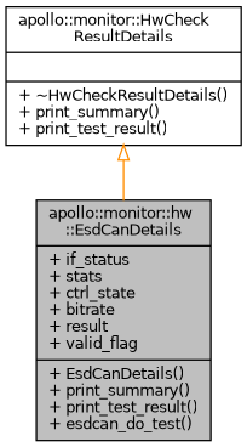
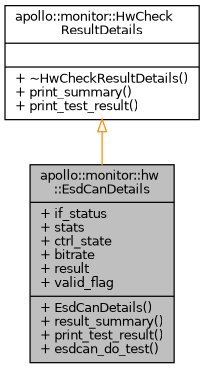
  digraph {
    node [color=black fontname=Helvetica fontsize=10 shape=record style=filled]
-   n1 [fillcolor=grey75 fontcolor=black height=0.2 label="{apollo::monitor::hw\l::EsdCanDetails\n|+ if_status\l+ stats\l+ ctrl_state\l+ bitrate\l+ result\l+ valid_flag\l|+ EsdCanDetails()\l+ print_summary()\l+ print_test_result()\l+ esdcan_do_test()\l}" width=0.4]
+   n1 [fillcolor=grey75 fontcolor=black height=0.2 label="{apollo::monitor::hw\l::EsdCanDetails\n|+ if_status\l+ stats\l+ ctrl_state\l+ bitrate\l+ result\l+ valid_flag\l|+ EsdCanDetails()\l+ result_summary()\l+ print_test_result()\l+ esdcan_do_test()\l}" width=0.4]
    n2 [fillcolor=white height=0.2 label="{apollo::monitor::HwCheck\lResultDetails\n||+ ~HwCheckResultDetails()\l+ print_summary()\l+ print_test_result()\l}" width=0.4]
    n2 -> n1 [arrowtail=onormal color=darkorange dir=back fontname=Helvetica fontsize=10 labelfontname=Helvetica labelfontsize=10 style=solid]
  }
